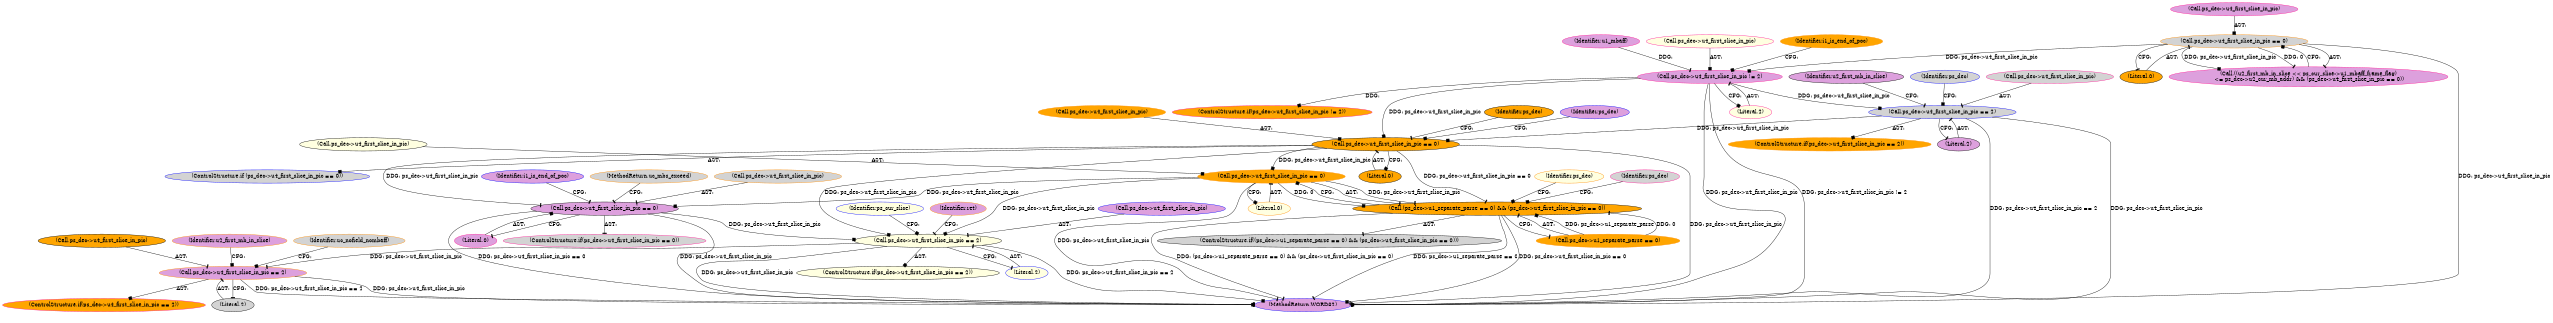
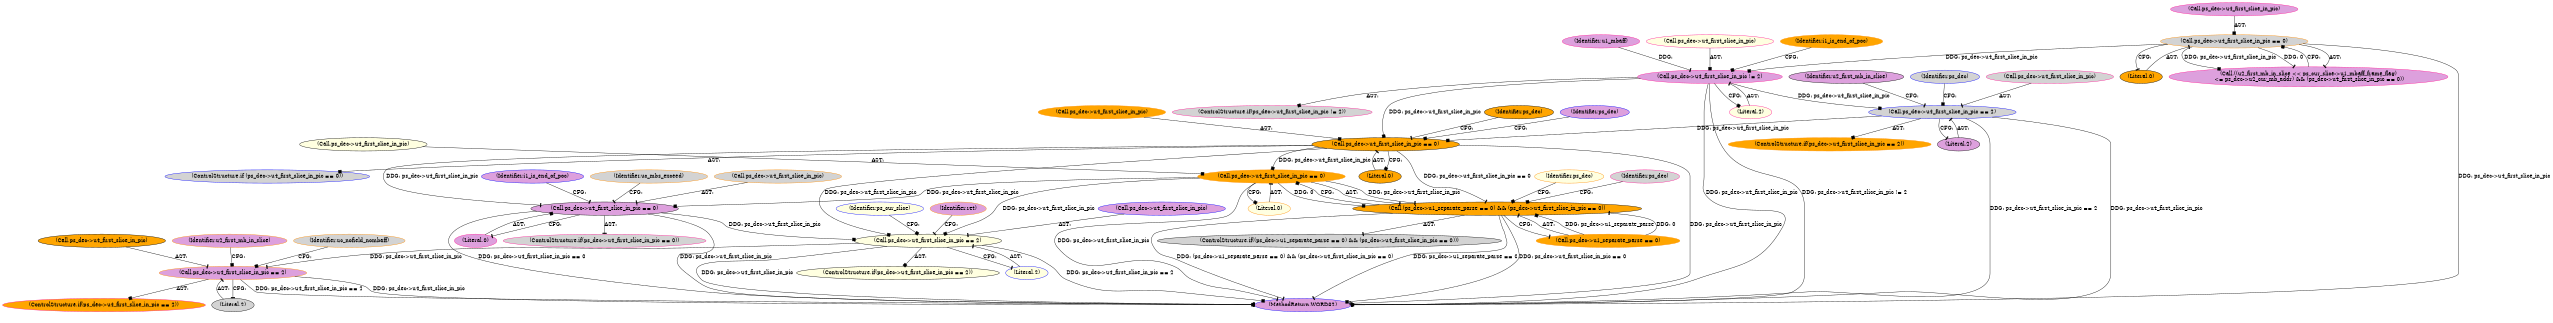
  digraph {
    node [color=darkorange fillcolor=plum style=filled]
    edge [arrowhead=tee]
    n1 [fillcolor=orange label="(Call,ps_dec->u4_first_slice_in_pic == 0)"]
    n2 [color=black fillcolor=orange label="(Call,(ps_dec->u1_separate_parse == 0) && (ps_dec->u4_first_slice_in_pic == 0))"]
    n3 [color=black label="(Call,ps_dec->u4_first_slice_in_pic == 0)"]
    n4 [color=black fillcolor=lightyellow label="(Call,ps_dec->u4_first_slice_in_pic == 2)"]
    n5 [color=blue label="(MethodReturn,WORD32)"]
    n6 [fillcolor=lightyellow label="(Literal,0)"]
    n7 [color=black fillcolor=lightgrey label="(ControlStructure,if((ps_dec->u1_separate_parse == 0) && (ps_dec->u4_first_slice_in_pic == 0)))"]
    n8 [fillcolor=orange label="(Call,ps_dec->u1_separate_parse == 0)"]
    n9 [color=deeppink fillcolor=lightgrey label="(ControlStructure,if(ps_dec->u4_first_slice_in_pic == 0))"]
    n10 [color=deeppink label="(Literal,0)"]
    n11 [label="(Call,ps_dec->u4_first_slice_in_pic == 2)"]
    n12 [color=black fillcolor=lightyellow label="(ControlStructure,if(ps_dec->u4_first_slice_in_pic == 2))"]
    n13 [color=blue fillcolor=lightyellow label="(Literal,2)"]
    n14 [color=black fillcolor=orange label="(Call,ps_dec->u4_first_slice_in_pic == 0)"]
    n15 [color=black fillcolor=orange label="(Literal,0)"]
    n16 [color=blue fillcolor=lightgrey label="(ControlStructure,if (ps_dec->u4_first_slice_in_pic == 0))"]
    n17 [color=deeppink label="(Call,ps_dec->u4_first_slice_in_pic != 2)"]
    n18 [color=blue fillcolor=lightgrey label="(Call,ps_dec->u4_first_slice_in_pic == 2)"]
    n19 [color=deeppink fillcolor=lightyellow label="(Literal,2)"]
-   n20 [color=deeppink fillcolor=orange label="(ControlStructure,if(ps_dec->u4_first_slice_in_pic != 2))"]
+   n20 [color=deeppink fillcolor=lightgrey label="(ControlStructure,if(ps_dec->u4_first_slice_in_pic != 2))"]
    n21 [fillcolor=orange label="(ControlStructure,if(ps_dec->u4_first_slice_in_pic == 2))"]
    n22 [color=black label="(Literal,2)"]
    n23 [fillcolor=lightgrey label="(Call,ps_dec->u4_first_slice_in_pic == 0)"]
    n24 [color=deeppink label="(Call,((u2_first_mb_in_slice << ps_cur_slice->u1_mbaff_frame_flag)\n <= ps_dec->u2_cur_mb_addr) && (ps_dec->u4_first_slice_in_pic == 0))"]
    n25 [color=black fillcolor=orange label="(Literal,0)"]
    n26 [color=deeppink fillcolor=orange label="(ControlStructure,if(ps_dec->u4_first_slice_in_pic == 2))"]
    n27 [color=black fillcolor=lightgrey label="(Literal,2)"]
    n28 [color=deeppink label="(Call,ps_dec->u4_first_slice_in_pic)"]
    n29 [color=blue label="(Call,ps_dec->u4_first_slice_in_pic)"]
    n30 [color=black fillcolor=orange label="(Call,ps_dec->u4_first_slice_in_pic)"]
    n31 [color=black fillcolor=orange label="(Identifier,ps_dec)"]
    n32 [color=blue fillcolor=lightgrey label="(Identifier,ps_dec)"]
    n33 [color=deeppink fillcolor=lightgrey label="(Call,ps_dec->u4_first_slice_in_pic)"]
    n34 [fillcolor=lightyellow label="(Identifier,ps_dec)"]
    n35 [color=blue label="(Identifier,ps_dec)"]
    n36 [color=deeppink label="(Identifier,u1_mbaff)"]
    n37 [color=black fillcolor=lightyellow label="(Call,ps_dec->u4_first_slice_in_pic)"]
    n38 [fillcolor=orange label="(Call,ps_dec->u4_first_slice_in_pic)"]
    n39 [label="(Identifier,u2_first_mb_in_slice)"]
    n40 [color=deeppink fillcolor=lightyellow label="(Call,ps_dec->u4_first_slice_in_pic)"]
    n41 [fillcolor=lightgrey label="(Identifier,uc_nofield_nombaff)"]
    n42 [fillcolor=lightgrey label="(Call,ps_dec->u4_first_slice_in_pic)"]
    n43 [color=blue label="(Identifier,i1_is_end_of_poc)"]
    n44 [color=deeppink fillcolor=lightgrey label="(Identifier,ps_dec)"]
    n45 [fillcolor=orange label="(Identifier,i1_is_end_of_poc)"]
    n46 [color=blue fillcolor=lightyellow label="(Identifier,ps_cur_slice)"]
    n47 [color=black label="(Identifier,u2_first_mb_in_slice)"]
-   n48 [fillcolor=lightgrey label="(MethodReturn,uc_mbs_exceed)"]
+   n48 [fillcolor=lightgrey label="(Identifier,uc_mbs_exceed)"]
    n49 [label="(Identifier,ret)"]
    n1 -> n2 [label="AST: "]
    n1 -> n2 [label="DDG: ps_dec->u4_first_slice_in_pic"]
    n1 -> n2 [arrowhead=box label="DDG: 0"]
    n1 -> n3 [arrowhead=box label="DDG: ps_dec->u4_first_slice_in_pic"]
    n1 -> n4 [arrowhead=box label="DDG: ps_dec->u4_first_slice_in_pic"]
    n1 -> n5 [label="DDG: ps_dec->u4_first_slice_in_pic"]
    n1 -> n6 [arrowhead=box label="CFG: "]
    n2 -> n1 [arrowhead=box label="CFG: "]
    n2 -> n5 [label="DDG: ps_dec->u1_separate_parse == 0"]
    n2 -> n5 [arrowhead=box label="DDG: ps_dec->u4_first_slice_in_pic == 0"]
    n2 -> n5 [label="DDG: (ps_dec->u1_separate_parse == 0) && (ps_dec->u4_first_slice_in_pic == 0)"]
    n2 -> n7 [label="AST: "]
    n2 -> n8 [label="CFG: "]
    n3 -> n4 [arrowhead=box label="DDG: ps_dec->u4_first_slice_in_pic"]
    n3 -> n5 [label="DDG: ps_dec->u4_first_slice_in_pic"]
    n3 -> n5 [label="DDG: ps_dec->u4_first_slice_in_pic == 0"]
    n3 -> n9 [label="AST: "]
    n3 -> n10 [label="CFG: "]
    n4 -> n5 [arrowhead=box label="DDG: ps_dec->u4_first_slice_in_pic"]
    n4 -> n5 [arrowhead=box label="DDG: ps_dec->u4_first_slice_in_pic == 2"]
    n4 -> n11 [label="DDG: ps_dec->u4_first_slice_in_pic"]
    n4 -> n12 [arrowhead=box label="AST: "]
    n4 -> n13 [label="CFG: "]
    n6 -> n1 [label="AST: "]
    n8 -> n2 [label="AST: "]
    n8 -> n2 [arrowhead=box label="DDG: ps_dec->u1_separate_parse"]
    n8 -> n2 [label="DDG: 0"]
    n10 -> n3 [arrowhead=box label="AST: "]
    n11 -> n5 [arrowhead=box label="DDG: ps_dec->u4_first_slice_in_pic"]
    n11 -> n5 [label="DDG: ps_dec->u4_first_slice_in_pic == 2"]
    n11 -> n26 [arrowhead=box label="AST: "]
    n11 -> n27 [label="CFG: "]
    n13 -> n4 [label="AST: "]
    n14 -> n1 [arrowhead=box label="DDG: ps_dec->u4_first_slice_in_pic"]
    n14 -> n2 [label="DDG: ps_dec->u4_first_slice_in_pic == 0"]
    n14 -> n3 [label="DDG: ps_dec->u4_first_slice_in_pic"]
    n14 -> n4 [arrowhead=box label="DDG: ps_dec->u4_first_slice_in_pic"]
    n14 -> n5 [label="DDG: ps_dec->u4_first_slice_in_pic"]
    n14 -> n15 [arrowhead=box label="CFG: "]
    n14 -> n16 [arrowhead=box label="AST: "]
    n15 -> n14 [label="AST: "]
    n17 -> n5 [label="DDG: ps_dec->u4_first_slice_in_pic != 2"]
    n17 -> n5 [label="DDG: ps_dec->u4_first_slice_in_pic"]
    n17 -> n14 [arrowhead=box label="DDG: ps_dec->u4_first_slice_in_pic"]
    n17 -> n18 [arrowhead=box label="DDG: ps_dec->u4_first_slice_in_pic"]
    n17 -> n19 [arrowhead=box label="CFG: "]
-   n17 -> n20 [arrowhead=box label="DDG: "]
+   n17 -> n20 [arrowhead=box label="AST: "]
    n18 -> n5 [label="DDG: ps_dec->u4_first_slice_in_pic == 2"]
    n18 -> n5 [arrowhead=box label="DDG: ps_dec->u4_first_slice_in_pic"]
    n18 -> n14 [arrowhead=box label="DDG: ps_dec->u4_first_slice_in_pic"]
    n18 -> n21 [arrowhead=box label="AST: "]
    n18 -> n22 [label="CFG: "]
    n19 -> n17 [label="AST: "]
    n22 -> n18 [label="AST: "]
    n23 -> n5 [label="DDG: ps_dec->u4_first_slice_in_pic"]
    n23 -> n17 [arrowhead=box label="DDG: ps_dec->u4_first_slice_in_pic"]
    n23 -> n24 [label="AST: "]
    n23 -> n24 [arrowhead=box label="DDG: ps_dec->u4_first_slice_in_pic"]
    n23 -> n24 [label="DDG: 0"]
    n23 -> n25 [label="CFG: "]
    n24 -> n23 [arrowhead=box label="CFG: "]
    n25 -> n23 [label="AST: "]
    n27 -> n11 [label="AST: "]
    n28 -> n23 [arrowhead=box label="AST: "]
    n29 -> n4 [label="AST: "]
    n30 -> n11 [label="AST: "]
    n31 -> n14 [label="CFG: "]
    n32 -> n18 [arrowhead=box label="CFG: "]
    n33 -> n18 [label="AST: "]
    n34 -> n2 [arrowhead=box label="CFG: "]
    n35 -> n14 [arrowhead=box label="CFG: "]
    n36 -> n17 [label="DDG: "]
    n37 -> n1 [arrowhead=box label="AST: "]
    n38 -> n14 [arrowhead=box label="AST: "]
    n39 -> n11 [arrowhead=box label="CFG: "]
    n40 -> n17 [arrowhead=box label="AST: "]
    n41 -> n11 [arrowhead=box label="CFG: "]
    n42 -> n3 [label="AST: "]
    n43 -> n3 [label="CFG: "]
    n44 -> n2 [arrowhead=box label="CFG: "]
    n45 -> n17 [arrowhead=box label="CFG: "]
    n46 -> n4 [arrowhead=box label="CFG: "]
    n47 -> n18 [label="CFG: "]
    n48 -> n3 [label="CFG: "]
    n49 -> n4 [label="CFG: "]
  }
